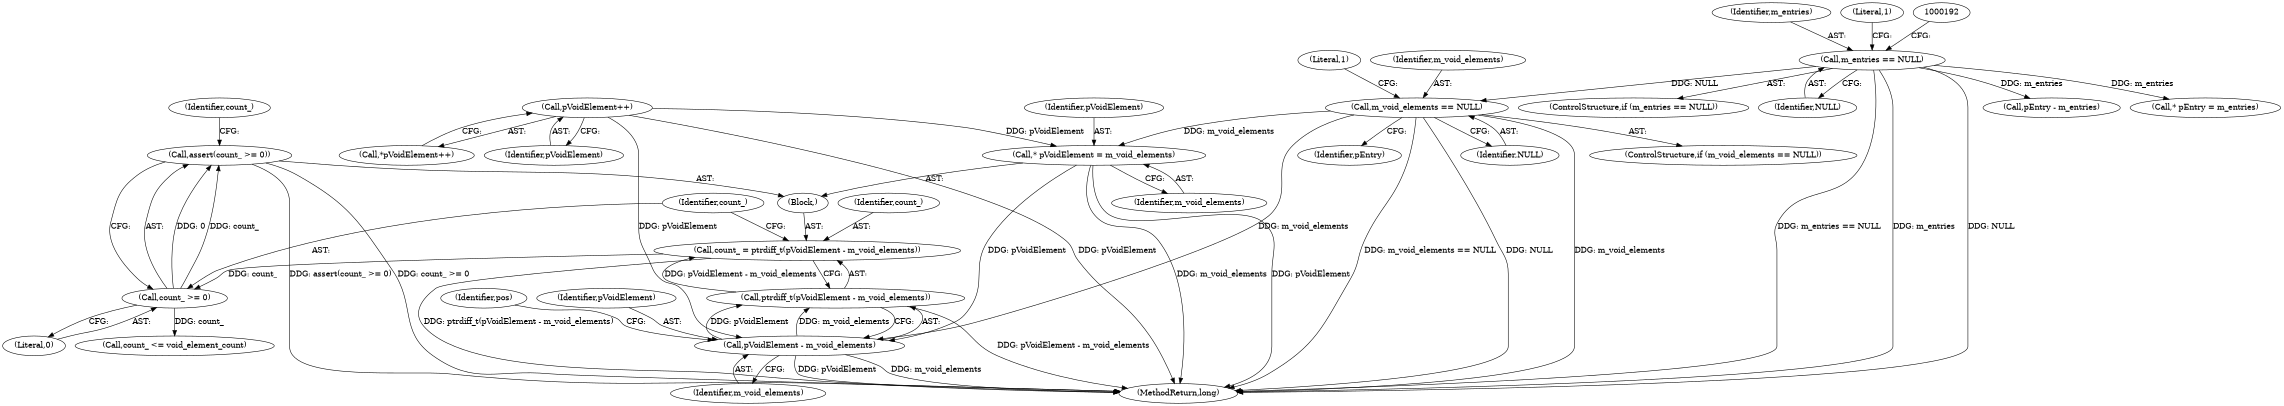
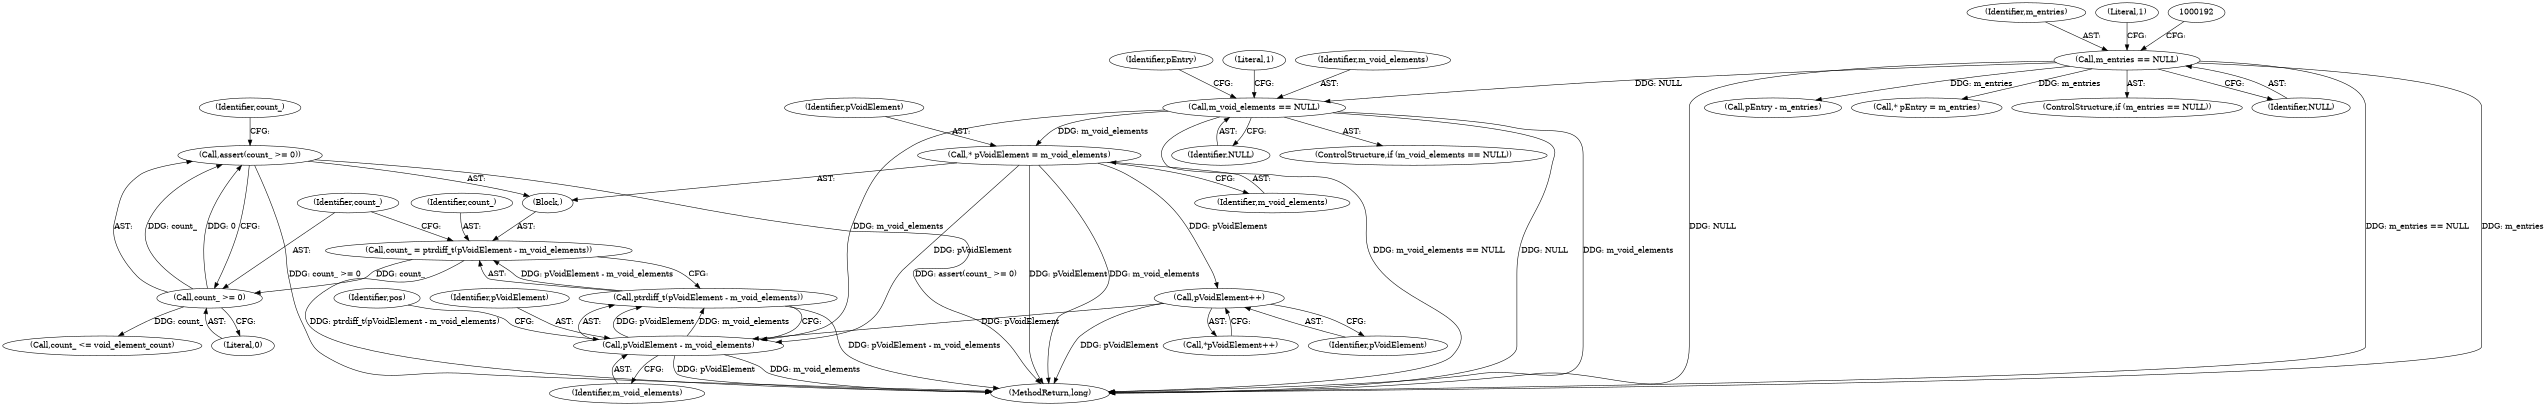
  digraph {
    n1 [label="(Call,assert(count_ >= 0))"]
    n2 [label="(Call,count_ >= 0)"]
    n3 [label="(Block,)"]
    n4 [label="(MethodReturn,long)"]
    n5 [label="(Call,count_ <= void_element_count)"]
    n6 [label="(Literal,0)"]
    n7 [label="(Call,count_ = ptrdiff_t(pVoidElement - m_void_elements))"]
    n8 [label="(Call,ptrdiff_t(pVoidElement - m_void_elements))"]
    n9 [label="(Call,pVoidElement - m_void_elements)"]
    n10 [label="(Identifier,m_void_elements)"]
    n11 [label="(Call,* pVoidElement = m_void_elements)"]
    n12 [label="(Call,pVoidElement++)"]
    n13 [label="(Identifier,m_void_elements)"]
    n14 [label="(Identifier,pVoidElement)"]
    n15 [label="(Call,*pVoidElement++)"]
    n16 [label="(Call,m_void_elements == NULL)"]
    n17 [label="(Identifier,NULL)"]
    n18 [label="(ControlStructure,if (m_void_elements == NULL))"]
    n19 [label="(Call,m_entries == NULL)"]
    n20 [label="(Call,pEntry - m_entries)"]
    n21 [label="(Call,* pEntry = m_entries)"]
    n22 [label="(ControlStructure,if (m_entries == NULL))"]
    n23 [label="(Identifier,NULL)"]
    n24 [label="(Identifier,count_)"]
    n25 [label="(Identifier,m_entries)"]
    n26 [label="(Identifier,pEntry)"]
    n27 [label="(Literal,1)"]
    n28 [label="(Literal,1)"]
    n29 [label="(Identifier,m_void_elements)"]
    n30 [label="(Identifier,count_)"]
    n31 [label="(Identifier,pos)"]
    n32 [label="(Identifier,pVoidElement)"]
    n33 [label="(Identifier,pVoidElement)"]
    n34 [label="(Identifier,count_)"]
    1000192
    n1 -> n2 [label="CFG: "]
    n1 -> n3 [label="AST: "]
    n1 -> n4 [label="DDG: count_ >= 0"]
    n1 -> n4 [label="DDG: assert(count_ >= 0)"]
    n2 -> n1 [label="AST: "]
    n2 -> n1 [label="DDG: count_"]
    n2 -> n1 [label="DDG: 0"]
    n2 -> n5 [label="DDG: count_"]
    n2 -> n6 [label="CFG: "]
    n3 -> n7 [label="AST: "]
    n6 -> n2 [label="AST: "]
    n7 -> n2 [label="DDG: count_"]
    n7 -> n4 [label="DDG: ptrdiff_t(pVoidElement - m_void_elements)"]
    n7 -> n8 [label="CFG: "]
    n8 -> n4 [label="DDG: pVoidElement - m_void_elements"]
    n8 -> n7 [label="AST: "]
    n8 -> n7 [label="DDG: pVoidElement - m_void_elements"]
    n8 -> n9 [label="CFG: "]
    n9 -> n4 [label="DDG: m_void_elements"]
    n9 -> n4 [label="DDG: pVoidElement"]
    n9 -> n8 [label="AST: "]
    n9 -> n8 [label="DDG: pVoidElement"]
    n9 -> n8 [label="DDG: m_void_elements"]
    n9 -> n10 [label="CFG: "]
    n10 -> n9 [label="AST: "]
    n11 -> n3 [label="AST: "]
    n11 -> n4 [label="DDG: pVoidElement"]
    n11 -> n4 [label="DDG: m_void_elements"]
    n11 -> n9 [label="DDG: pVoidElement"]
-   n12 -> n11 [label="DDG: pVoidElement"]
+   n11 -> n12 [label="DDG: pVoidElement"]
    n11 -> n13 [label="CFG: "]
    n12 -> n4 [label="DDG: pVoidElement"]
    n12 -> n9 [label="DDG: pVoidElement"]
    n12 -> n14 [label="CFG: "]
    n12 -> n15 [label="AST: "]
    n13 -> n11 [label="AST: "]
    n14 -> n12 [label="AST: "]
    n15 -> n12 [label="CFG: "]
    n16 -> n4 [label="DDG: m_void_elements == NULL"]
    n16 -> n4 [label="DDG: NULL"]
    n16 -> n4 [label="DDG: m_void_elements"]
    n16 -> n9 [label="DDG: m_void_elements"]
    n16 -> n11 [label="DDG: m_void_elements"]
    n16 -> n17 [label="CFG: "]
    n16 -> n18 [label="AST: "]
    n17 -> n16 [label="AST: "]
    n19 -> n4 [label="DDG: m_entries == NULL"]
    n19 -> n4 [label="DDG: m_entries"]
    n19 -> n4 [label="DDG: NULL"]
    n19 -> n16 [label="DDG: NULL"]
    n19 -> n20 [label="DDG: m_entries"]
    n19 -> n21 [label="DDG: m_entries"]
    n19 -> n22 [label="AST: "]
    n19 -> n23 [label="CFG: "]
    n23 -> n19 [label="AST: "]
    n24 -> n1 [label="CFG: "]
    n25 -> n19 [label="AST: "]
-   n16 -> n26 [label="CFG: "]
+   n26 -> n16 [label="CFG: "]
    n27 -> n19 [label="CFG: "]
    n28 -> n16 [label="CFG: "]
    n29 -> n16 [label="AST: "]
    n30 -> n2 [label="AST: "]
    n30 -> n7 [label="CFG: "]
    n31 -> n9 [label="CFG: "]
    n32 -> n9 [label="AST: "]
    n33 -> n11 [label="AST: "]
    n34 -> n7 [label="AST: "]
    1000192 -> n19 [label="CFG: "]
  }
